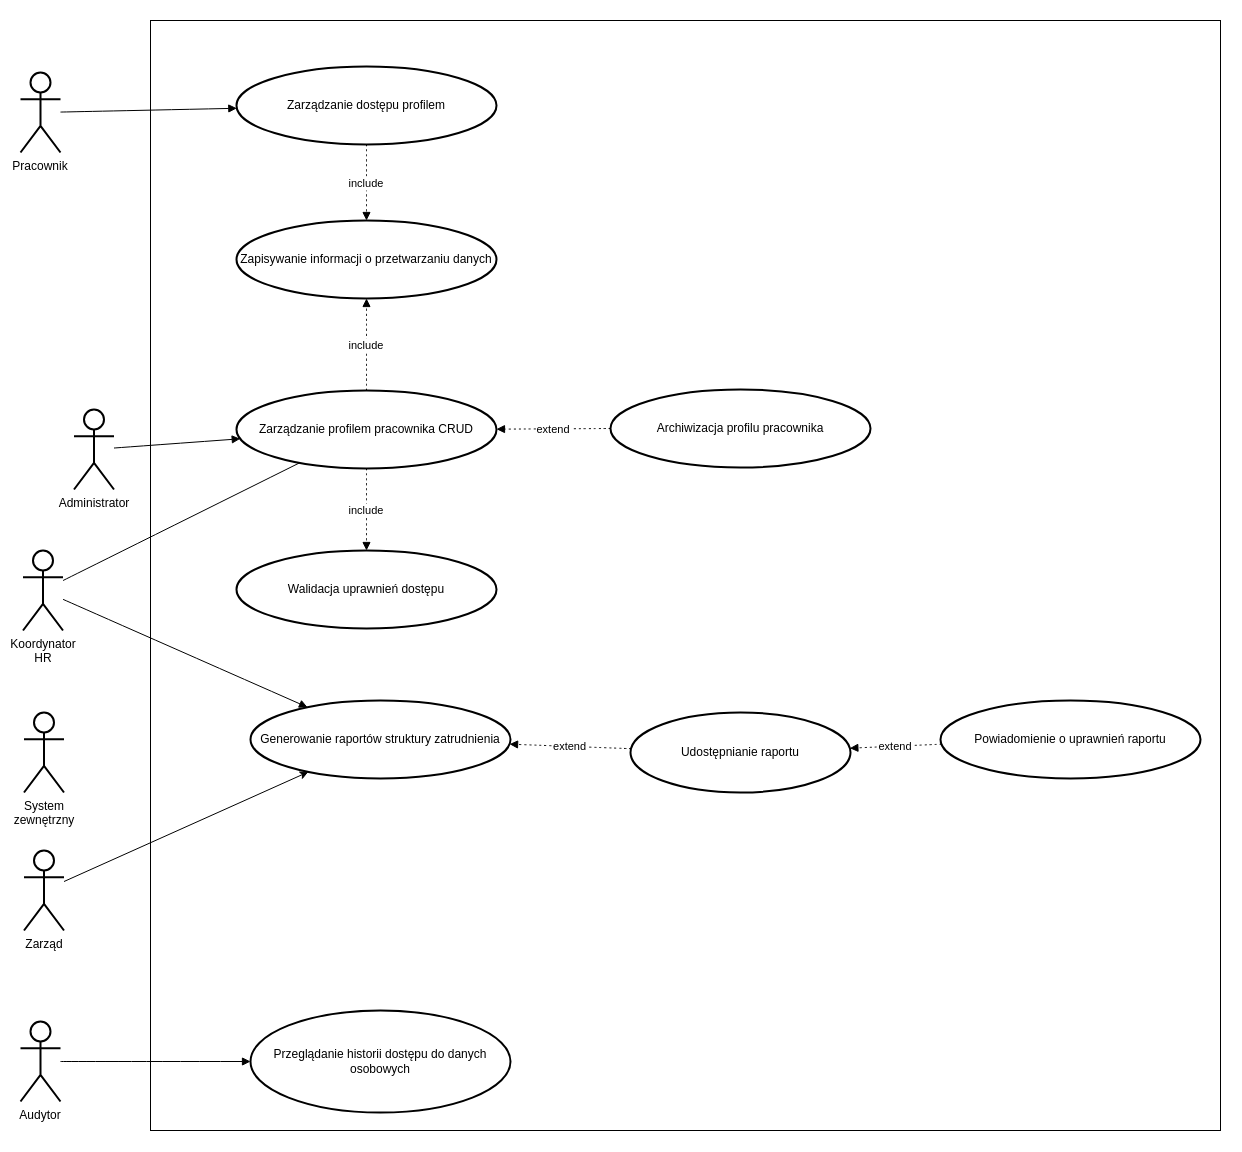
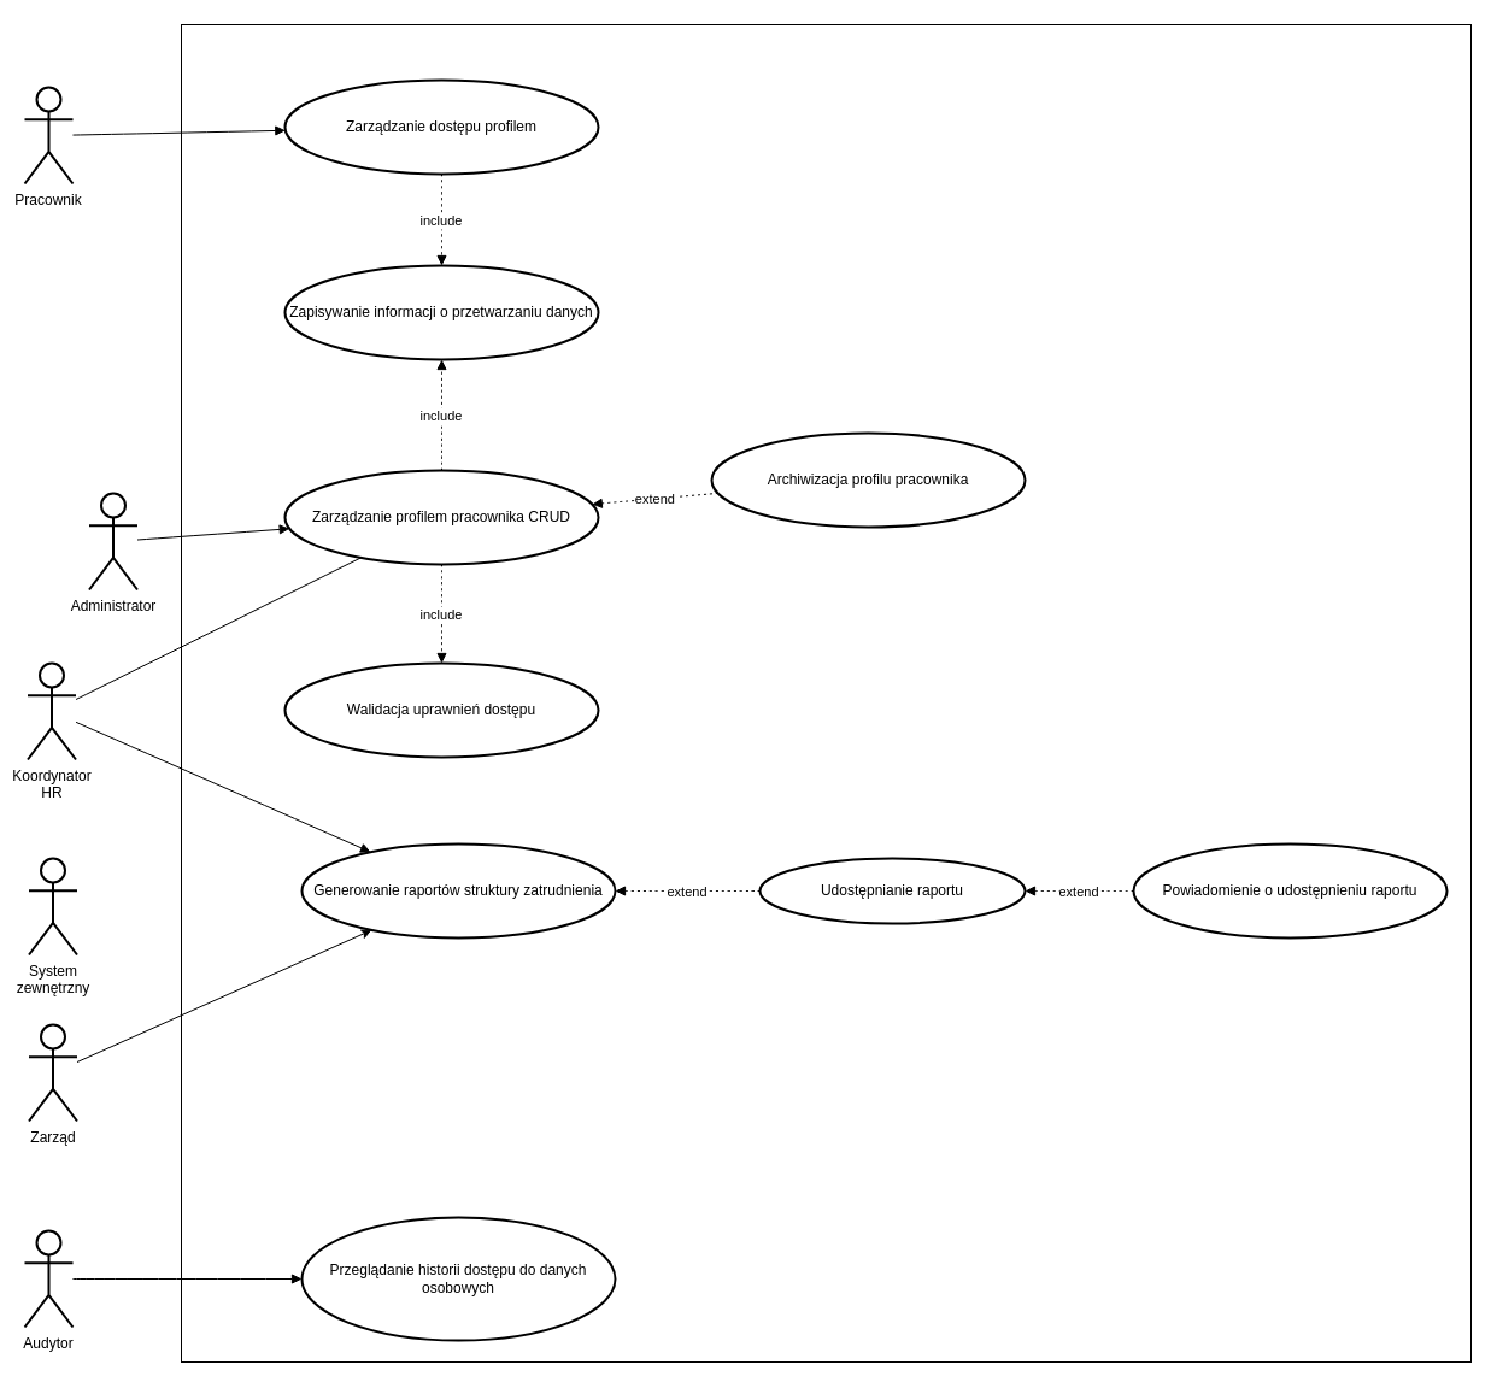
  <mxCell id="0" />
  <mxCell id="1" parent="0" />
  <mxCell id="2" value="" style="rounded=0;whiteSpace=wrap;html=1;" vertex="1" parent="1"><mxGeometry x="150" y="20" width="1070" height="1110" as="geometry" /></mxCell>
  <mxCell id="3" value="Pracownik" style="whiteSpace=wrap;strokeWidth=2;shape=umlActor;verticalLabelPosition=bottom;verticalAlign=top;html=1;outlineConnect=0;" vertex="1" parent="1"><mxGeometry x="20" y="72" width="40" height="80" as="geometry" /></mxCell>
  <mxCell id="4" value="Koordynator HR" style="whiteSpace=wrap;strokeWidth=2;shape=umlActor;verticalLabelPosition=bottom;verticalAlign=top;html=1;outlineConnect=0;" vertex="1" parent="1"><mxGeometry x="22.5" y="550" width="40" height="80" as="geometry" /></mxCell>
  <mxCell id="5" value="Administrator" style="whiteSpace=wrap;strokeWidth=2;shape=umlActor;verticalLabelPosition=bottom;verticalAlign=top;html=1;outlineConnect=0;" vertex="1" parent="1"><mxGeometry x="73.5" y="409" width="40" height="80" as="geometry" /></mxCell>
  <mxCell id="6" value="Audytor" style="whiteSpace=wrap;strokeWidth=2;shape=umlActor;verticalLabelPosition=bottom;verticalAlign=top;html=1;outlineConnect=0;" vertex="1" parent="1"><mxGeometry x="20" y="1021" width="40" height="80" as="geometry" /></mxCell>
  <mxCell id="7" value="System zewnętrzny" style="whiteSpace=wrap;strokeWidth=2;shape=umlActor;html=1;verticalLabelPosition=bottom;verticalAlign=top;outlineConnect=0;" vertex="1" parent="1"><mxGeometry x="23.5" y="712" width="40" height="80" as="geometry" /></mxCell>
  <mxCell id="8" value="Zarządzanie profilem pracownika CRUD" style="whiteSpace=wrap;strokeWidth=2;shape=ellipse;perimeter=ellipsePerimeter;html=1;" vertex="1" parent="1"><mxGeometry x="236" y="390" width="260" height="78" as="geometry" /></mxCell>
  <mxCell id="9" value="Zarządzanie dostępu profilem" style="whiteSpace=wrap;strokeWidth=2;shape=ellipse;perimeter=ellipsePerimeter;html=1;" vertex="1" parent="1"><mxGeometry x="236" y="66" width="260" height="78" as="geometry" /></mxCell>
  <mxCell id="10" value="Generowanie raportów struktury zatrudnienia" style="whiteSpace=wrap;strokeWidth=2;shape=ellipse;perimeter=ellipsePerimeter;html=1;" vertex="1" parent="1"><mxGeometry x="250" y="700" width="260" height="78" as="geometry" /></mxCell>
  <mxCell id="11" value="Przeglądanie historii dostępu do danych osobowych" style="whiteSpace=wrap;strokeWidth=2;shape=ellipse;perimeter=ellipsePerimeter;html=1;" vertex="1" parent="1"><mxGeometry x="250" y="1010" width="260" height="102" as="geometry" /></mxCell>
- <mxCell id="12" value="Archiwizacja profilu pracownika" style="whiteSpace=wrap;strokeWidth=2;shape=ellipse;perimeter=ellipsePerimeter;html=1;" vertex="1" parent="1"><mxGeometry x="610" y="389" width="260" height="78" as="geometry" /></mxCell>
+ <mxCell id="12" value="Archiwizacja profilu pracownika" style="whiteSpace=wrap;strokeWidth=2;shape=ellipse;perimeter=ellipsePerimeter;html=1;" vertex="1" parent="1"><mxGeometry x="590" y="359" width="260" height="78" as="geometry" /></mxCell>
  <mxCell id="13" value="Zapisywanie informacji o przetwarzaniu danych" style="whiteSpace=wrap;strokeWidth=2;shape=ellipse;perimeter=ellipsePerimeter;html=1;" vertex="1" parent="1"><mxGeometry x="236" y="220" width="260" height="78" as="geometry" /></mxCell>
  <mxCell id="14" value="Walidacja uprawnień dostępu" style="whiteSpace=wrap;strokeWidth=2;shape=ellipse;perimeter=ellipsePerimeter;html=1;" vertex="1" parent="1"><mxGeometry x="236" y="550" width="260" height="78" as="geometry" /></mxCell>
- <mxCell id="15" value="Udostępnianie raportu" style="whiteSpace=wrap;strokeWidth=2;shape=ellipse;perimeter=ellipsePerimeter;html=1;" vertex="1" parent="1"><mxGeometry x="630" y="712" width="220" height="80" as="geometry" /></mxCell>
- <mxCell id="16" value="Powiadomienie o uprawnień raportu" style="whiteSpace=wrap;strokeWidth=2;shape=ellipse;perimeter=ellipsePerimeter;html=1;" vertex="1" parent="1"><mxGeometry x="940" y="700" width="260" height="78" as="geometry" /></mxCell>
+ <mxCell id="15" value="Udostępnianie raportu" style="whiteSpace=wrap;strokeWidth=2;shape=ellipse;perimeter=ellipsePerimeter;html=1;" vertex="1" parent="1"><mxGeometry x="630" y="712" width="220" height="54" as="geometry" /></mxCell>
+ <mxCell id="16" value="Powiadomienie o udostępnieniu raportu" style="whiteSpace=wrap;strokeWidth=2;shape=ellipse;perimeter=ellipsePerimeter;html=1;" vertex="1" parent="1"><mxGeometry x="940" y="700" width="260" height="78" as="geometry" /></mxCell>
  <mxCell id="17" value="" style="curved=1;startArrow=none;endArrow=block;rounded=0;entryDx=0;entryDy=0;" edge="1" parent="1" source="3" target="9"><mxGeometry relative="1" as="geometry"><Array as="points" /></mxGeometry></mxCell>
  <mxCell id="18" value="" style="curved=1;startArrow=none;endArrow=none;rounded=0;" edge="1" parent="1" source="4" target="8"><mxGeometry relative="1" as="geometry" /></mxCell>
  <mxCell id="19" value="" style="curved=1;startArrow=none;endArrow=block;rounded=0;" edge="1" parent="1" source="4" target="10"><mxGeometry relative="1" as="geometry" /></mxCell>
  <mxCell id="20" value="" style="curved=1;startArrow=none;endArrow=block;rounded=0;" edge="1" parent="1" source="5" target="8"><mxGeometry relative="1" as="geometry" /></mxCell>
  <mxCell id="21" value="" style="curved=1;startArrow=none;endArrow=block;rounded=0;" edge="1" parent="1" source="6" target="11"><mxGeometry relative="1" as="geometry" /></mxCell>
  <mxCell id="22" value="include" style="curved=1;dashed=1;dashPattern=2 3;startArrow=none;endArrow=block;rounded=0;" edge="1" parent="1" source="8" target="13"><mxGeometry relative="1" as="geometry" /></mxCell>
  <mxCell id="23" value="include" style="curved=1;dashed=1;dashPattern=2 3;startArrow=none;endArrow=block;exitX=0.5;exitY=1;entryX=0.5;entryY=-0.01;rounded=0;" edge="1" parent="1" source="9" target="13"><mxGeometry relative="1" as="geometry" /></mxCell>
  <mxCell id="24" value="include" style="curved=1;dashed=1;dashPattern=2 3;startArrow=none;endArrow=block;rounded=0;" edge="1" parent="1" source="8" target="14"><mxGeometry relative="1" as="geometry" /></mxCell>
  <mxCell id="25" value="extend" style="curved=1;dashed=1;dashPattern=2 3;startArrow=none;endArrow=block;rounded=0;" edge="1" parent="1" source="12" target="8"><mxGeometry relative="1" as="geometry" /></mxCell>
  <mxCell id="26" value="extend" style="curved=1;dashed=1;dashPattern=2 3;startArrow=none;endArrow=block;rounded=0;" edge="1" parent="1" source="15" target="10"><mxGeometry relative="1" as="geometry" /></mxCell>
  <mxCell id="27" value="extend" style="curved=1;dashed=1;dashPattern=2 3;startArrow=none;endArrow=block;rounded=0;" edge="1" parent="1" source="16" target="15"><mxGeometry x="-0.001" relative="1" as="geometry"><Array as="points" /><mxPoint as="offset" /></mxGeometry></mxCell>
  <mxCell id="28" style="rounded=0;orthogonalLoop=1;jettySize=auto;html=1;entryDx=0;entryDy=0;" edge="1" parent="1" source="29" target="10"><mxGeometry relative="1" as="geometry" /></mxCell>
  <mxCell id="29" value="Zarząd" style="whiteSpace=wrap;strokeWidth=2;shape=umlActor;html=1;verticalLabelPosition=bottom;verticalAlign=top;outlineConnect=0;" vertex="1" parent="1"><mxGeometry x="23.5" y="850" width="40" height="80" as="geometry" /></mxCell>
